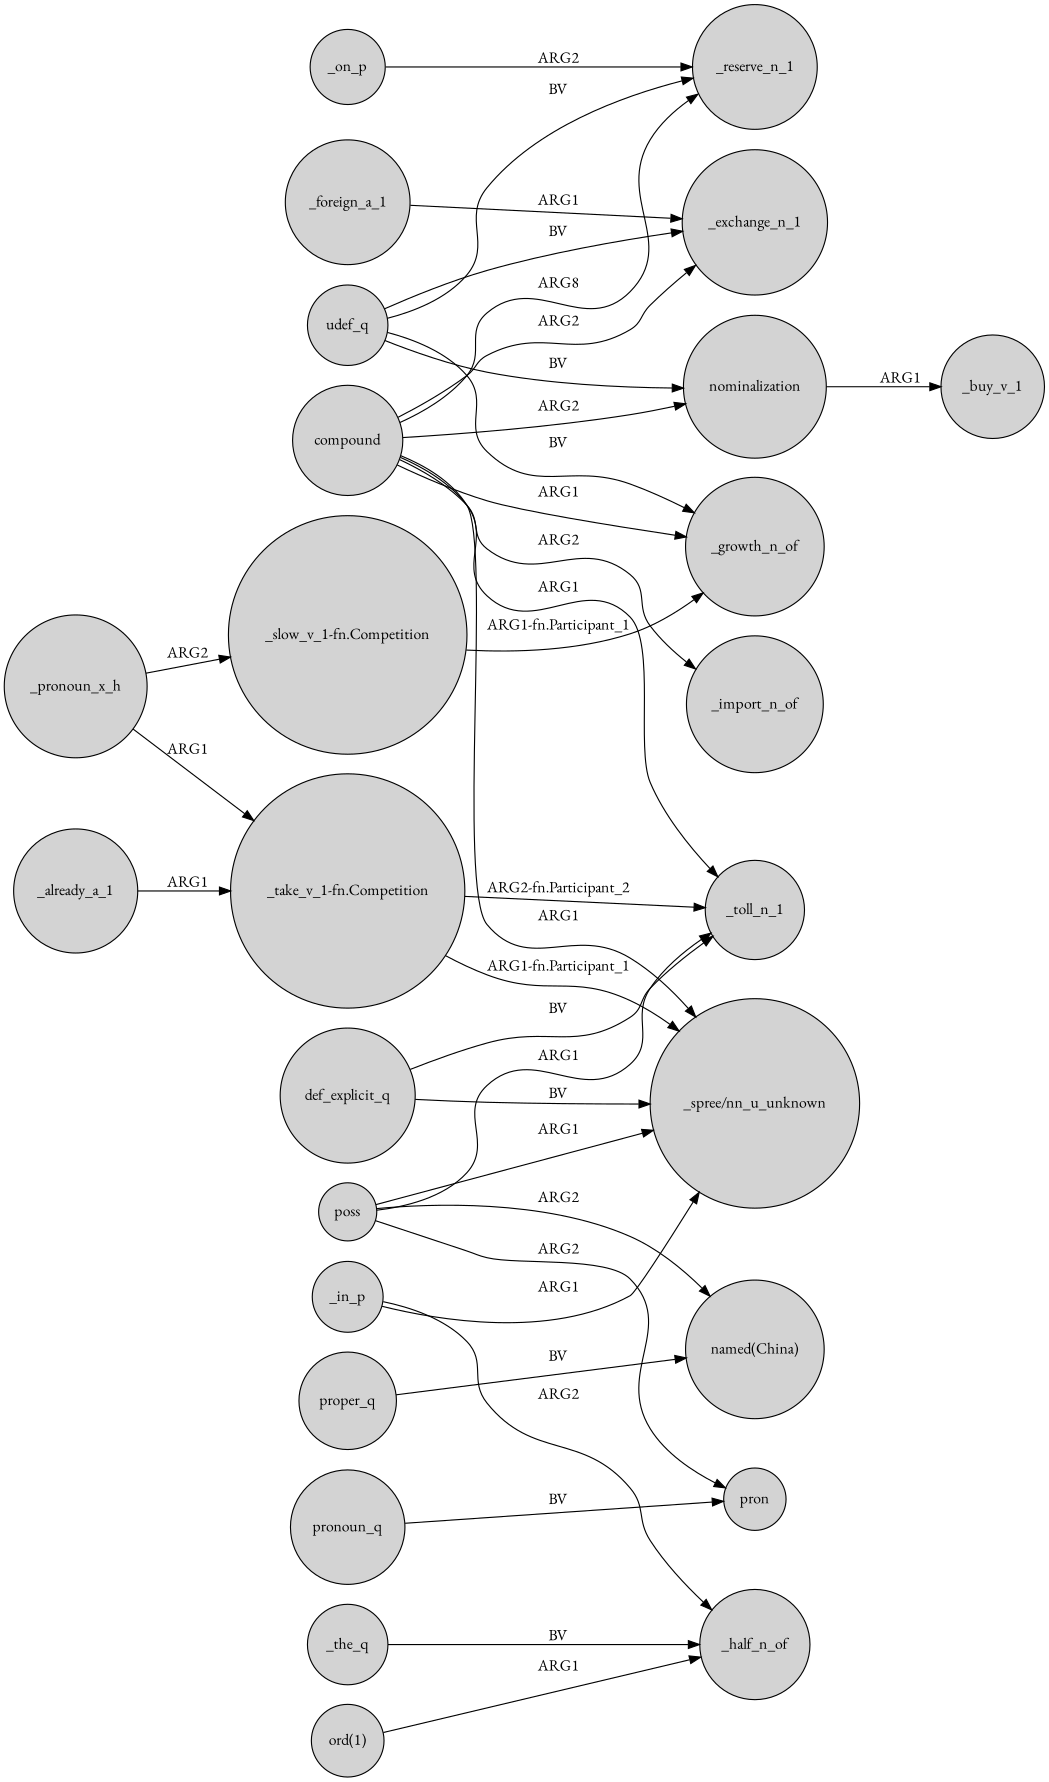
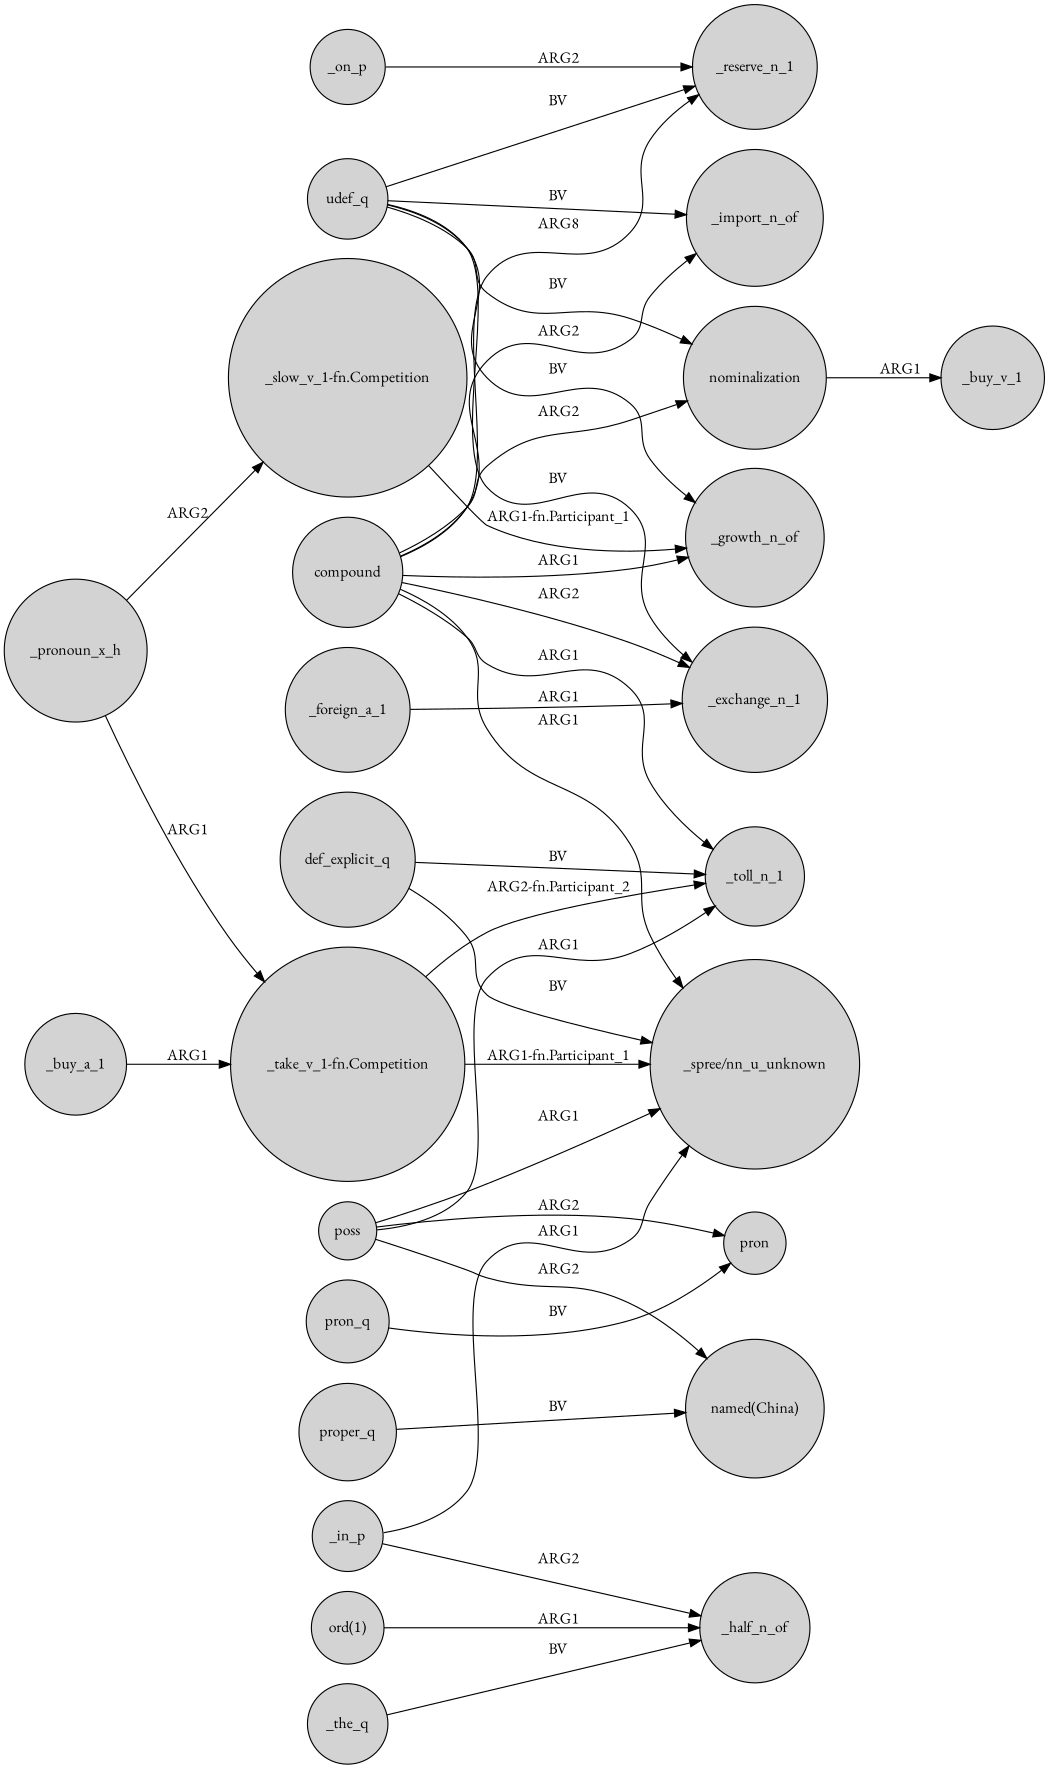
  digraph {
    fontname="EB Garamond"
    rankdir=LR
    node [fontname="EB Garamond" shape=circle style=filled]
    edge [fontname="EB Garamond"]
    nominalization
    _buy_v_1
    def_explicit_q
    _toll_n_1
    "_spree/nn_u_unknown"
    udef_q
    _reserve_n_1
    _import_n_of
    _exchange_n_1
    _growth_n_of
    compound
    n12 [label=_pronoun_x_h]
    "_take_v_1-fn.Competition"
    "_slow_v_1-fn.Competition"
    _on_p
    poss
    pron
    "named(China)"
-   pronoun_q
+   pronoun_q [label=pron_q]
    _foreign_a_1
-   _already_a_1
+   _already_a_1 [label=_buy_a_1]
    _in_p
    _half_n_of
    "ord(1)"
    _the_q
    proper_q
    nominalization -> _buy_v_1 [label=ARG1]
    def_explicit_q -> _toll_n_1 [label=BV]
    def_explicit_q -> "_spree/nn_u_unknown" [label=BV]
    udef_q -> nominalization [label=BV]
    udef_q -> _reserve_n_1 [label=BV]
+   udef_q -> _import_n_of [label=BV]
    udef_q -> _exchange_n_1 [label=BV]
    udef_q -> _growth_n_of [label=BV]
    compound -> nominalization [label=ARG2]
    compound -> _toll_n_1 [label=ARG1]
    compound -> "_spree/nn_u_unknown" [label=ARG1]
    compound -> _reserve_n_1 [label=ARG8]
    compound -> _import_n_of [label=ARG2]
    compound -> _exchange_n_1 [label=ARG2]
    compound -> _growth_n_of [label=ARG1]
    n12 -> "_take_v_1-fn.Competition" [label=ARG1]
    n12 -> "_slow_v_1-fn.Competition" [label=ARG2]
    "_take_v_1-fn.Competition" -> _toll_n_1 [label="ARG2-fn.Participant_2"]
    "_take_v_1-fn.Competition" -> "_spree/nn_u_unknown" [label="ARG1-fn.Participant_1"]
    "_slow_v_1-fn.Competition" -> _growth_n_of [label="ARG1-fn.Participant_1"]
    _on_p -> _reserve_n_1 [label=ARG2]
    poss -> _toll_n_1 [label=ARG1]
    poss -> "_spree/nn_u_unknown" [label=ARG1]
    poss -> pron [label=ARG2]
    poss -> "named(China)" [label=ARG2]
    pronoun_q -> pron [label=BV]
    _foreign_a_1 -> _exchange_n_1 [label=ARG1]
    _already_a_1 -> "_take_v_1-fn.Competition" [label=ARG1]
    _in_p -> "_spree/nn_u_unknown" [label=ARG1]
    _in_p -> _half_n_of [label=ARG2]
    "ord(1)" -> _half_n_of [label=ARG1]
    _the_q -> _half_n_of [label=BV]
    proper_q -> "named(China)" [label=BV]
  }
